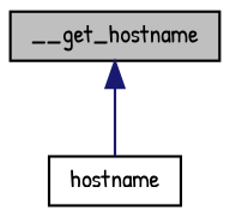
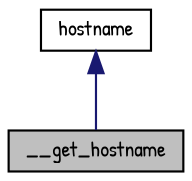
  digraph {
    rankdir=TB
    fontname="Patrick Hand"
    node [color=black fontname="Patrick Hand" fontsize=10 shape=record style=filled]
    n1 [fillcolor=grey75 fontcolor=black height=0.2 label=__get_hostname width=0.4]
    n2 [fillcolor=white height=0.2 label=hostname width=0.4]
-   n1 -> n2 [color=midnightblue dir=back fontname="Patrick Hand" fontsize=10 labelfontname=Helvetica labelfontsize=10 style=solid]
+   n2 -> n1 [color=midnightblue dir=back fontname="Patrick Hand" fontsize=10 labelfontname=Helvetica labelfontsize=10 style=solid]
  }
